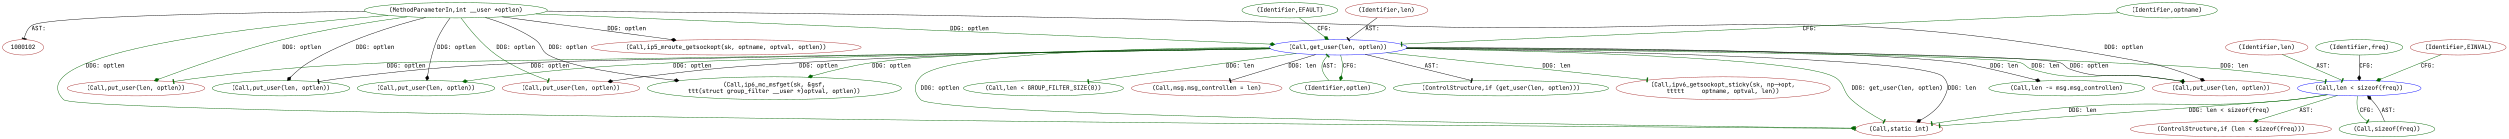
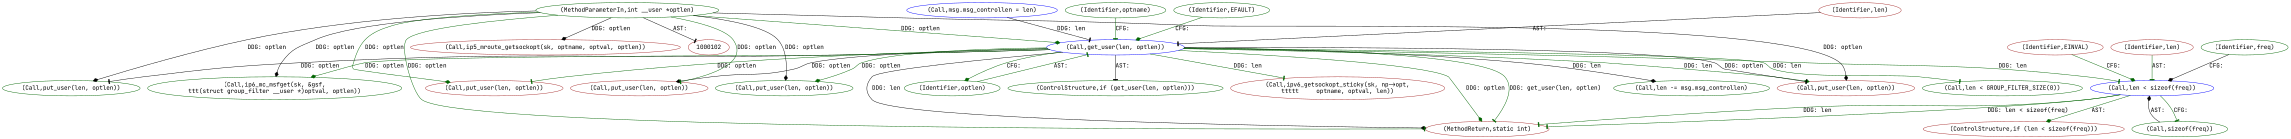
  digraph {
    fontname="JetBrains Mono"
    node [color=darkgreen fontname="JetBrains Mono"]
    edge [arrowhead=diamond color=darkgreen fontname="JetBrains Mono"]
    n1 [color=blue label="(Call,len < sizeof(freq))"]
-   n2 [color=brown label="(Call,static int)"]
+   n2 [color=brown label="(MethodReturn,static int)"]
    n3 [label="(Call,sizeof(freq))"]
    n4 [color=brown label="(ControlStructure,if (len < sizeof(freq)))"]
    n5 [color=blue label="(Call,get_user(len, optlen))"]
    n6 [label="(Call,len -= msg.msg_controllen)"]
    n7 [label="(Call,put_user(len, optlen))"]
    n8 [color=brown label="(Call,put_user(len, optlen))"]
    n9 [label="(Call,len < GROUP_FILTER_SIZE(0))"]
-   n10 [color=brown label="(Call,msg.msg_controllen = len)"]
+   n10 [color=blue label="(Call,msg.msg_controllen = len)"]
    n11 [color=brown label="(Call,put_user(len, optlen))"]
    n12 [label="(Identifier,optlen)"]
    n13 [label="(Call,put_user(len, optlen))"]
    n14 [label="(ControlStructure,if (get_user(len, optlen)))"]
    n15 [label="(Call,ip6_mc_msfget(sk, &gsf,\n\t\t\t(struct group_filter __user *)optval, optlen))"]
    n16 [color=brown label="(Call,ipv6_getsockopt_sticky(sk, np->opt,\n\t\t\t\t\t     optname, optval, len))"]
    n17 [color=brown label="(Call,put_user(len, optlen))"]
    n18 [label="(MethodParameterIn,int __user *optlen)"]
    n19 [color=brown label="(Call,ip5_mroute_getsockopt(sk, optname, optval, optlen))"]
    1000102 [color=brown]
    n21 [label="(Identifier,optname)"]
    n22 [color=brown label="(Identifier,len)"]
    n23 [label="(Identifier,EFAULT)"]
    n24 [label="(Identifier,freq)"]
    n25 [color=brown label="(Identifier,EINVAL)"]
    n26 [color=brown label="(Identifier,len)"]
    n1 -> n2 [arrowhead=tee label="DDG: len"]
    n1 -> n2 [arrowhead=tee label="DDG: len < sizeof(freq)"]
    n1 -> n3 [arrowhead=tee label="CFG: "]
    n1 -> n4 [label="AST: "]
    n3 -> n1 [color=black label="AST: "]
    n5 -> n1 [arrowhead=tee label="DDG: len"]
    n5 -> n2 [label="DDG: optlen"]
    n5 -> n2 [arrowhead=tee label="DDG: get_user(len, optlen)"]
    n5 -> n2 [color=black label="DDG: len"]
    n5 -> n6 [color=black label="DDG: len"]
    n5 -> n7 [label="DDG: optlen"]
    n5 -> n8 [label="DDG: len"]
    n5 -> n8 [arrowhead=tee color=black label="DDG: optlen"]
    n5 -> n9 [arrowhead=tee label="DDG: len"]
-   n5 -> n10 [arrowhead=tee color=black label="DDG: len"]
+   n10 -> n5 [arrowhead=tee color=black label="DDG: len"]
    n5 -> n11 [color=black label="DDG: optlen"]
    n5 -> n12 [label="CFG: "]
    n5 -> n13 [arrowhead=tee color=black label="DDG: optlen"]
    n5 -> n14 [arrowhead=tee color=black label="AST: "]
    n5 -> n15 [label="DDG: optlen"]
    n5 -> n16 [arrowhead=tee label="DDG: len"]
    n5 -> n17 [arrowhead=tee label="DDG: optlen"]
    n12 -> n5 [arrowhead=tee label="AST: "]
    n18 -> n2 [arrowhead=tee label="DDG: optlen"]
    n18 -> n5 [label="DDG: optlen"]
    n18 -> n7 [color=black label="DDG: optlen"]
    n18 -> n8 [color=black label="DDG: optlen"]
    n18 -> n11 [arrowhead=tee label="DDG: optlen"]
    n18 -> n13 [color=black label="DDG: optlen"]
    n18 -> n15 [color=black label="DDG: optlen"]
    n18 -> n17 [label="DDG: optlen"]
    n18 -> n19 [color=black label="DDG: optlen"]
    n18 -> 1000102 [arrowhead=tee color=black label="AST: "]
    n21 -> n5 [arrowhead=tee label="CFG: "]
    n22 -> n1 [arrowhead=tee label="AST: "]
    n23 -> n5 [label="CFG: "]
    n24 -> n1 [color=black label="CFG: "]
    n25 -> n1 [label="CFG: "]
    n26 -> n5 [arrowhead=tee color=black label="AST: "]
  }
